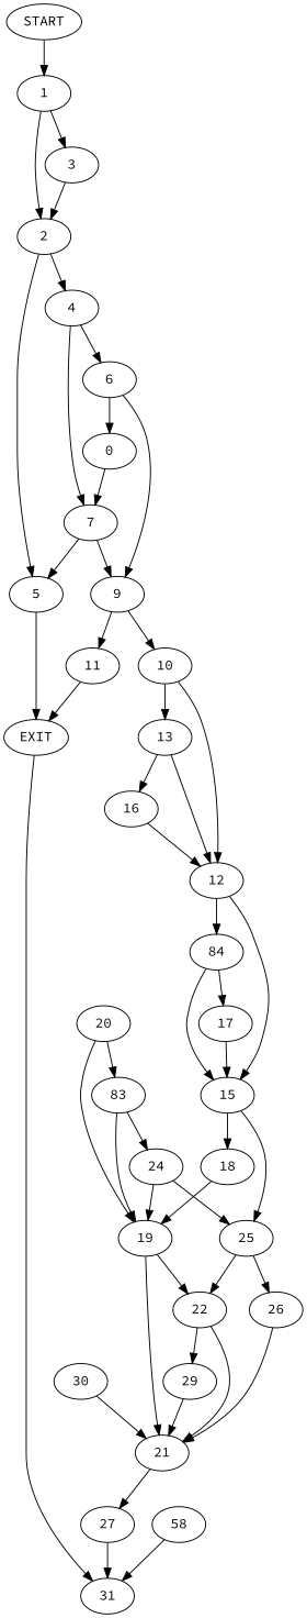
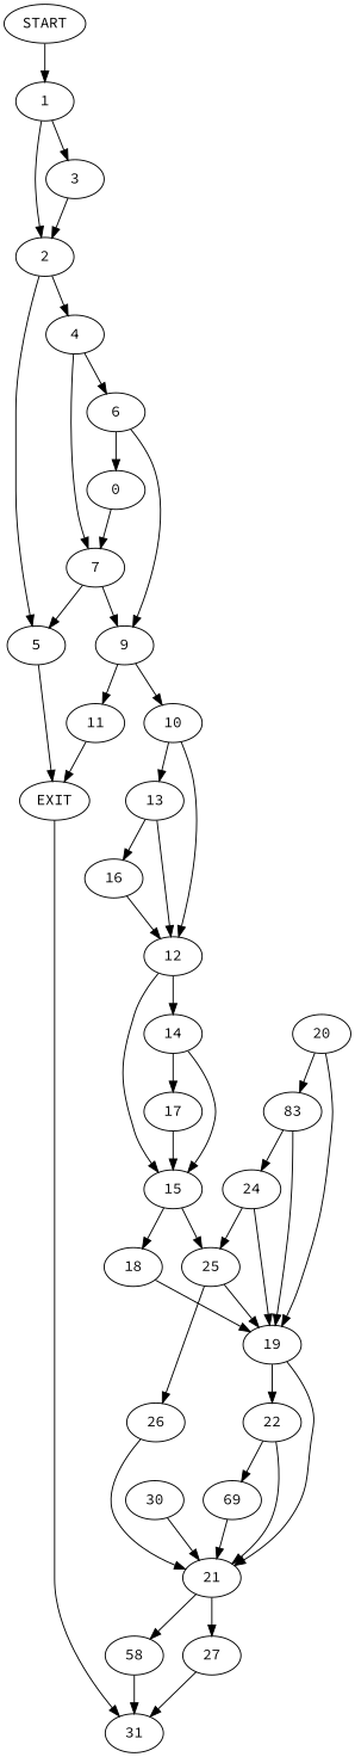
  digraph {
    fontname="Source Code Pro"
    node [fontname="Source Code Pro"]
    edge [fontname="Source Code Pro"]
    n1 [label=START]
    1
    2
    3
    n5 [label=EXIT]
    31
    4
    5
    6
    7
    n11 [label=0]
    9
    10
    11
    12
    13
-   14 [label=84]
+   14
    15
    16
    17
    18
    25
    19
    21
    22
    20
    n27 [label=83]
    27
    n29 [label=58]
-   29
+   29 [label=69]
    24
    30
    26
    n1 -> 1
    1 -> 2
    1 -> 3
    2 -> 4
    2 -> 5
    3 -> 2
    n5 -> 31
    4 -> 6
    4 -> 7
    5 -> n5
    6 -> n11
    6 -> 9
    7 -> 5
    7 -> 9
    n11 -> 7
    9 -> 10
    9 -> 11
    10 -> 12
    10 -> 13
    11 -> n5
    12 -> 14
    12 -> 15
    13 -> 12
    13 -> 16
    14 -> 15
    14 -> 17
    15 -> 18
    15 -> 25
    16 -> 12
    17 -> 15
    18 -> 19
-   25 -> 22
+   25 -> 19
    25 -> 26
    19 -> 21
    19 -> 22
    21 -> 27
+   21 -> n29
    22 -> 21
    22 -> 29
    20 -> 19
    20 -> n27
    n27 -> 19
    n27 -> 24
    27 -> 31
    n29 -> 31
    29 -> 21
    24 -> 25
    24 -> 19
    30 -> 21
    26 -> 21
  }
